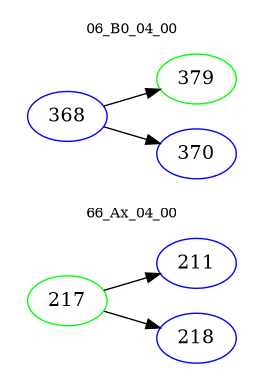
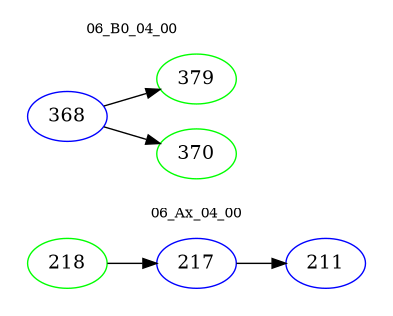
  digraph {
    rankdir=LR
    node [color=blue]
    edge [color=black]
-   n1 [color=green label=217]
-   n2 [label=218]
+   n1 [label=217]
+   n2 [color=green label=218]
    n3 [label=211]
    n4 [label=368]
-   n5 [label=370]
+   n5 [color=green label=370]
    n6 [color=green label=379]
    subgraph cluster_1 {
      color=white
      fontsize=10
-     label="66_Ax_04_00"
+     label="06_Ax_04_00"
      n1
      n2
      n3
    }
    subgraph cluster_2 {
      color=white
      fontsize=10
      label="06_B0_04_00"
      n4
      n5
      n6
    }
-   n1 -> n2
+   n2 -> n1
    n1 -> n3
    n4 -> n5
    n4 -> n6
  }
